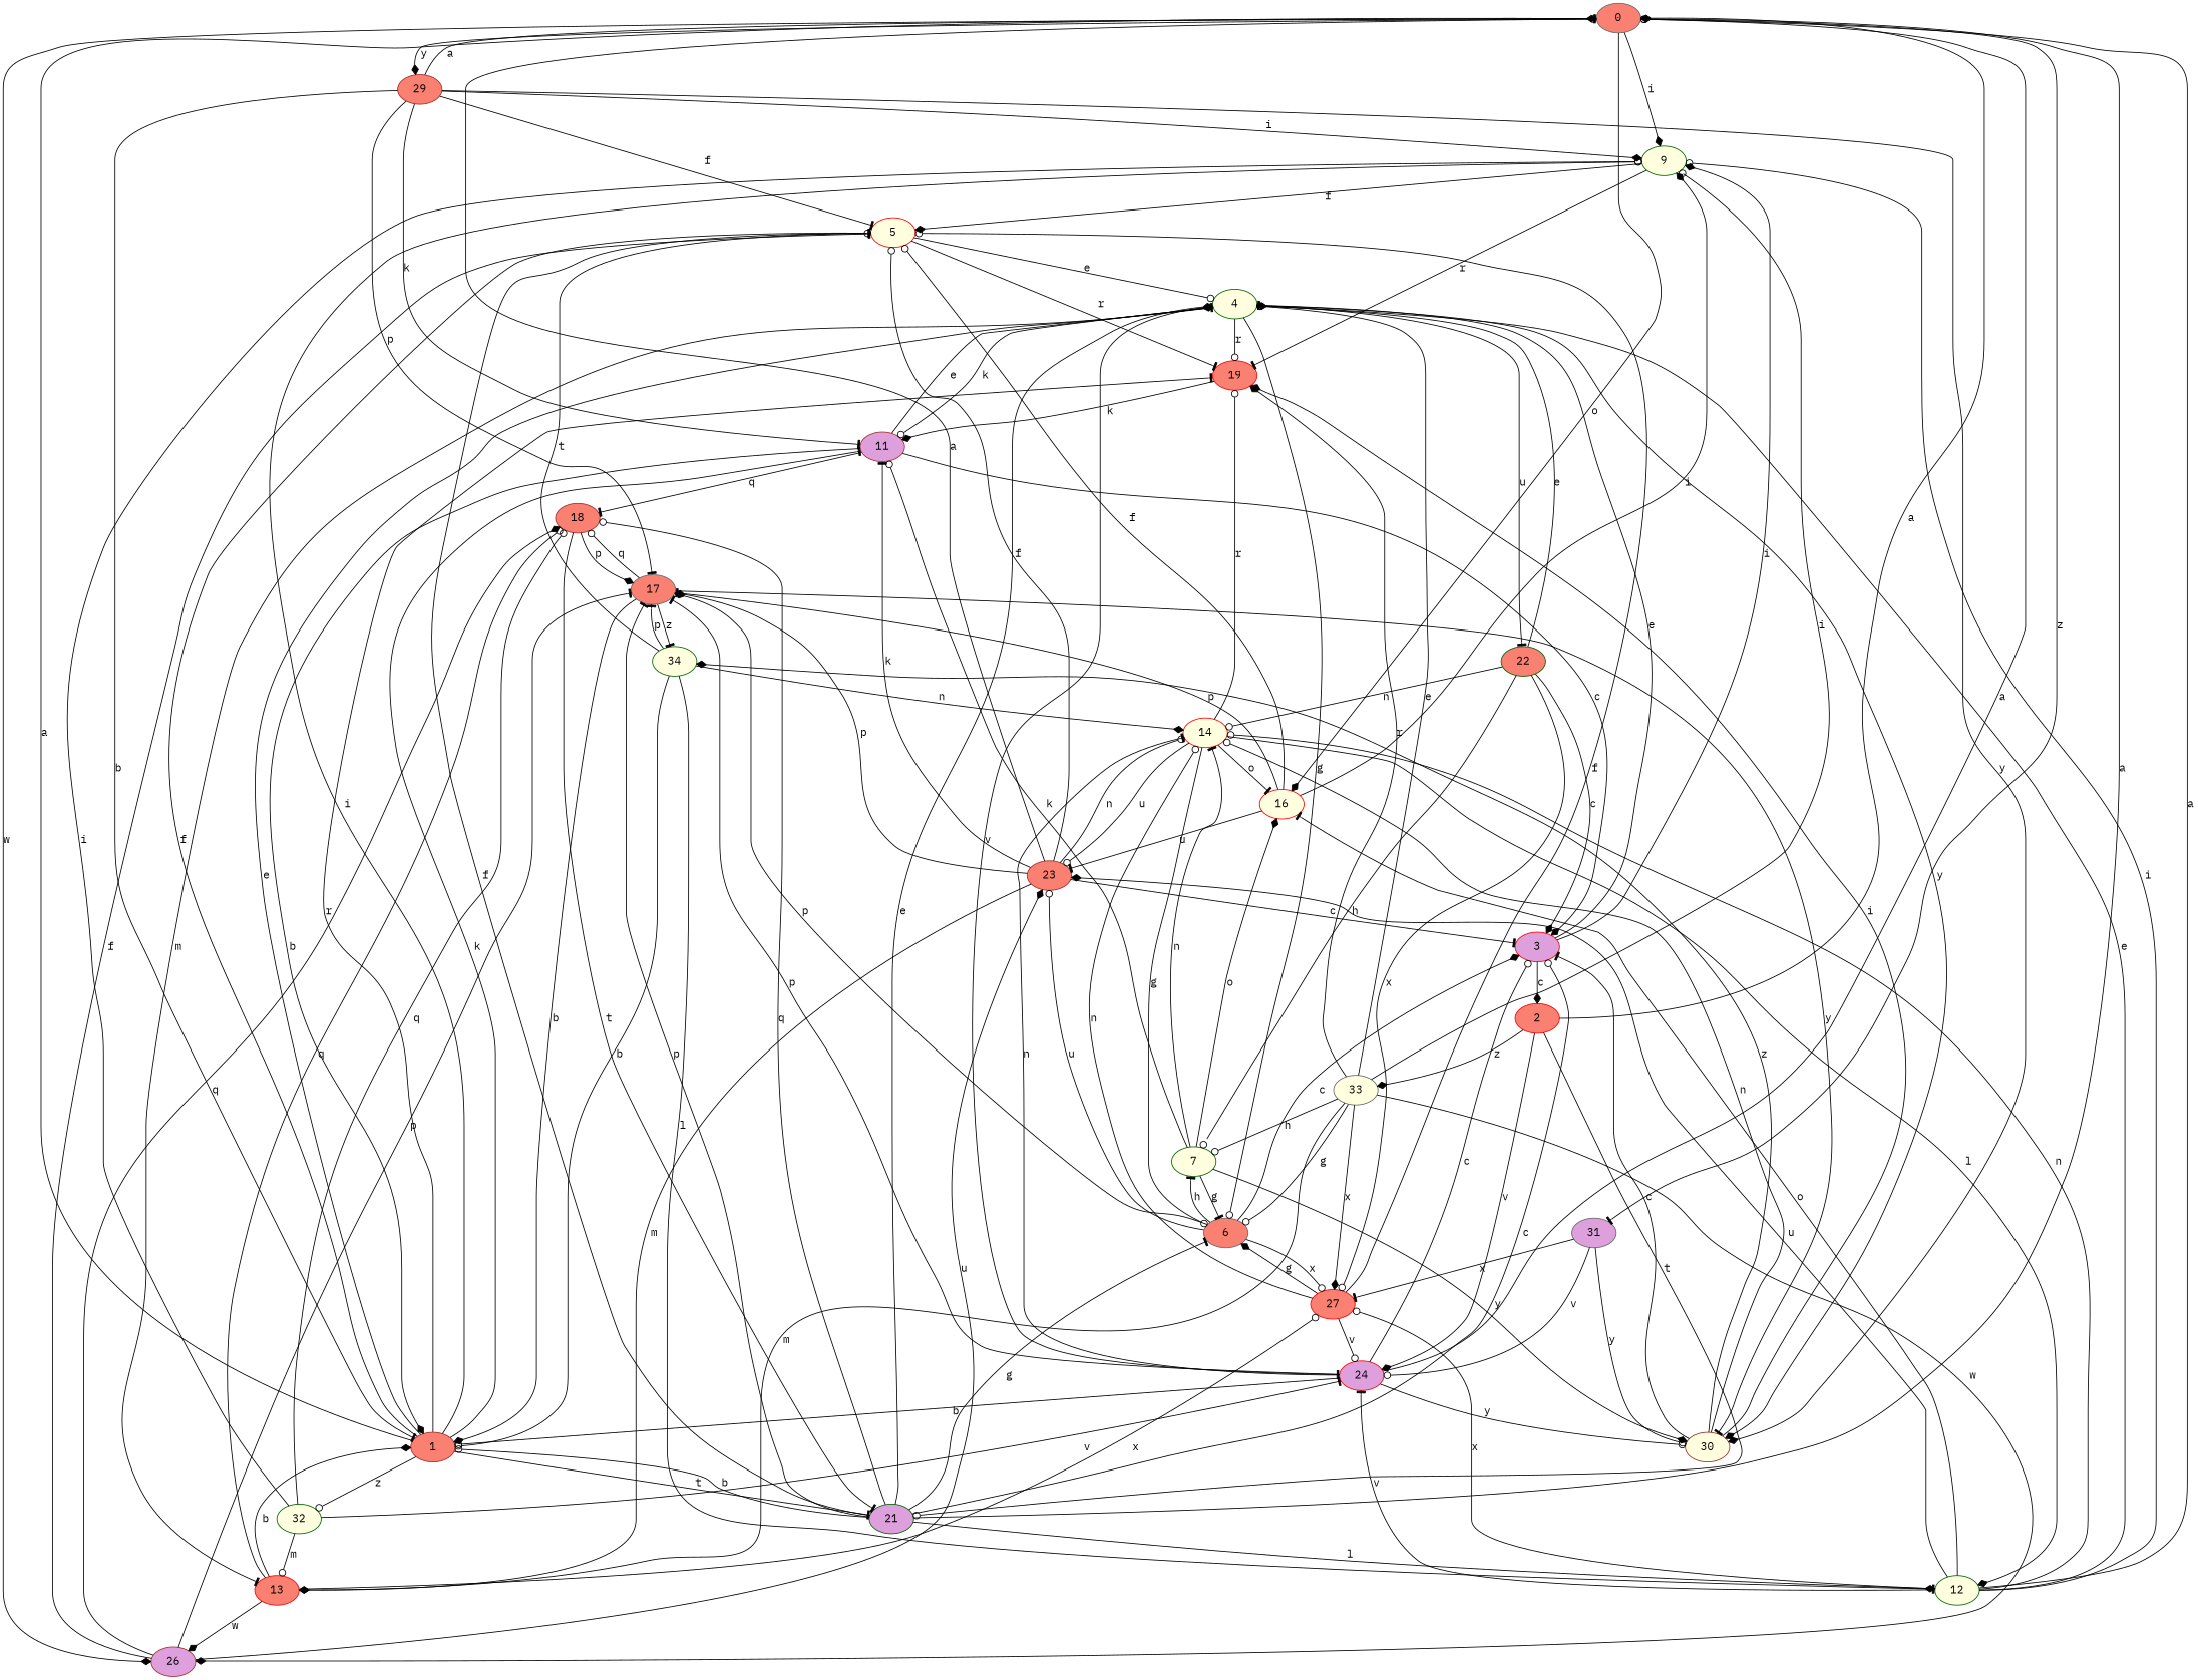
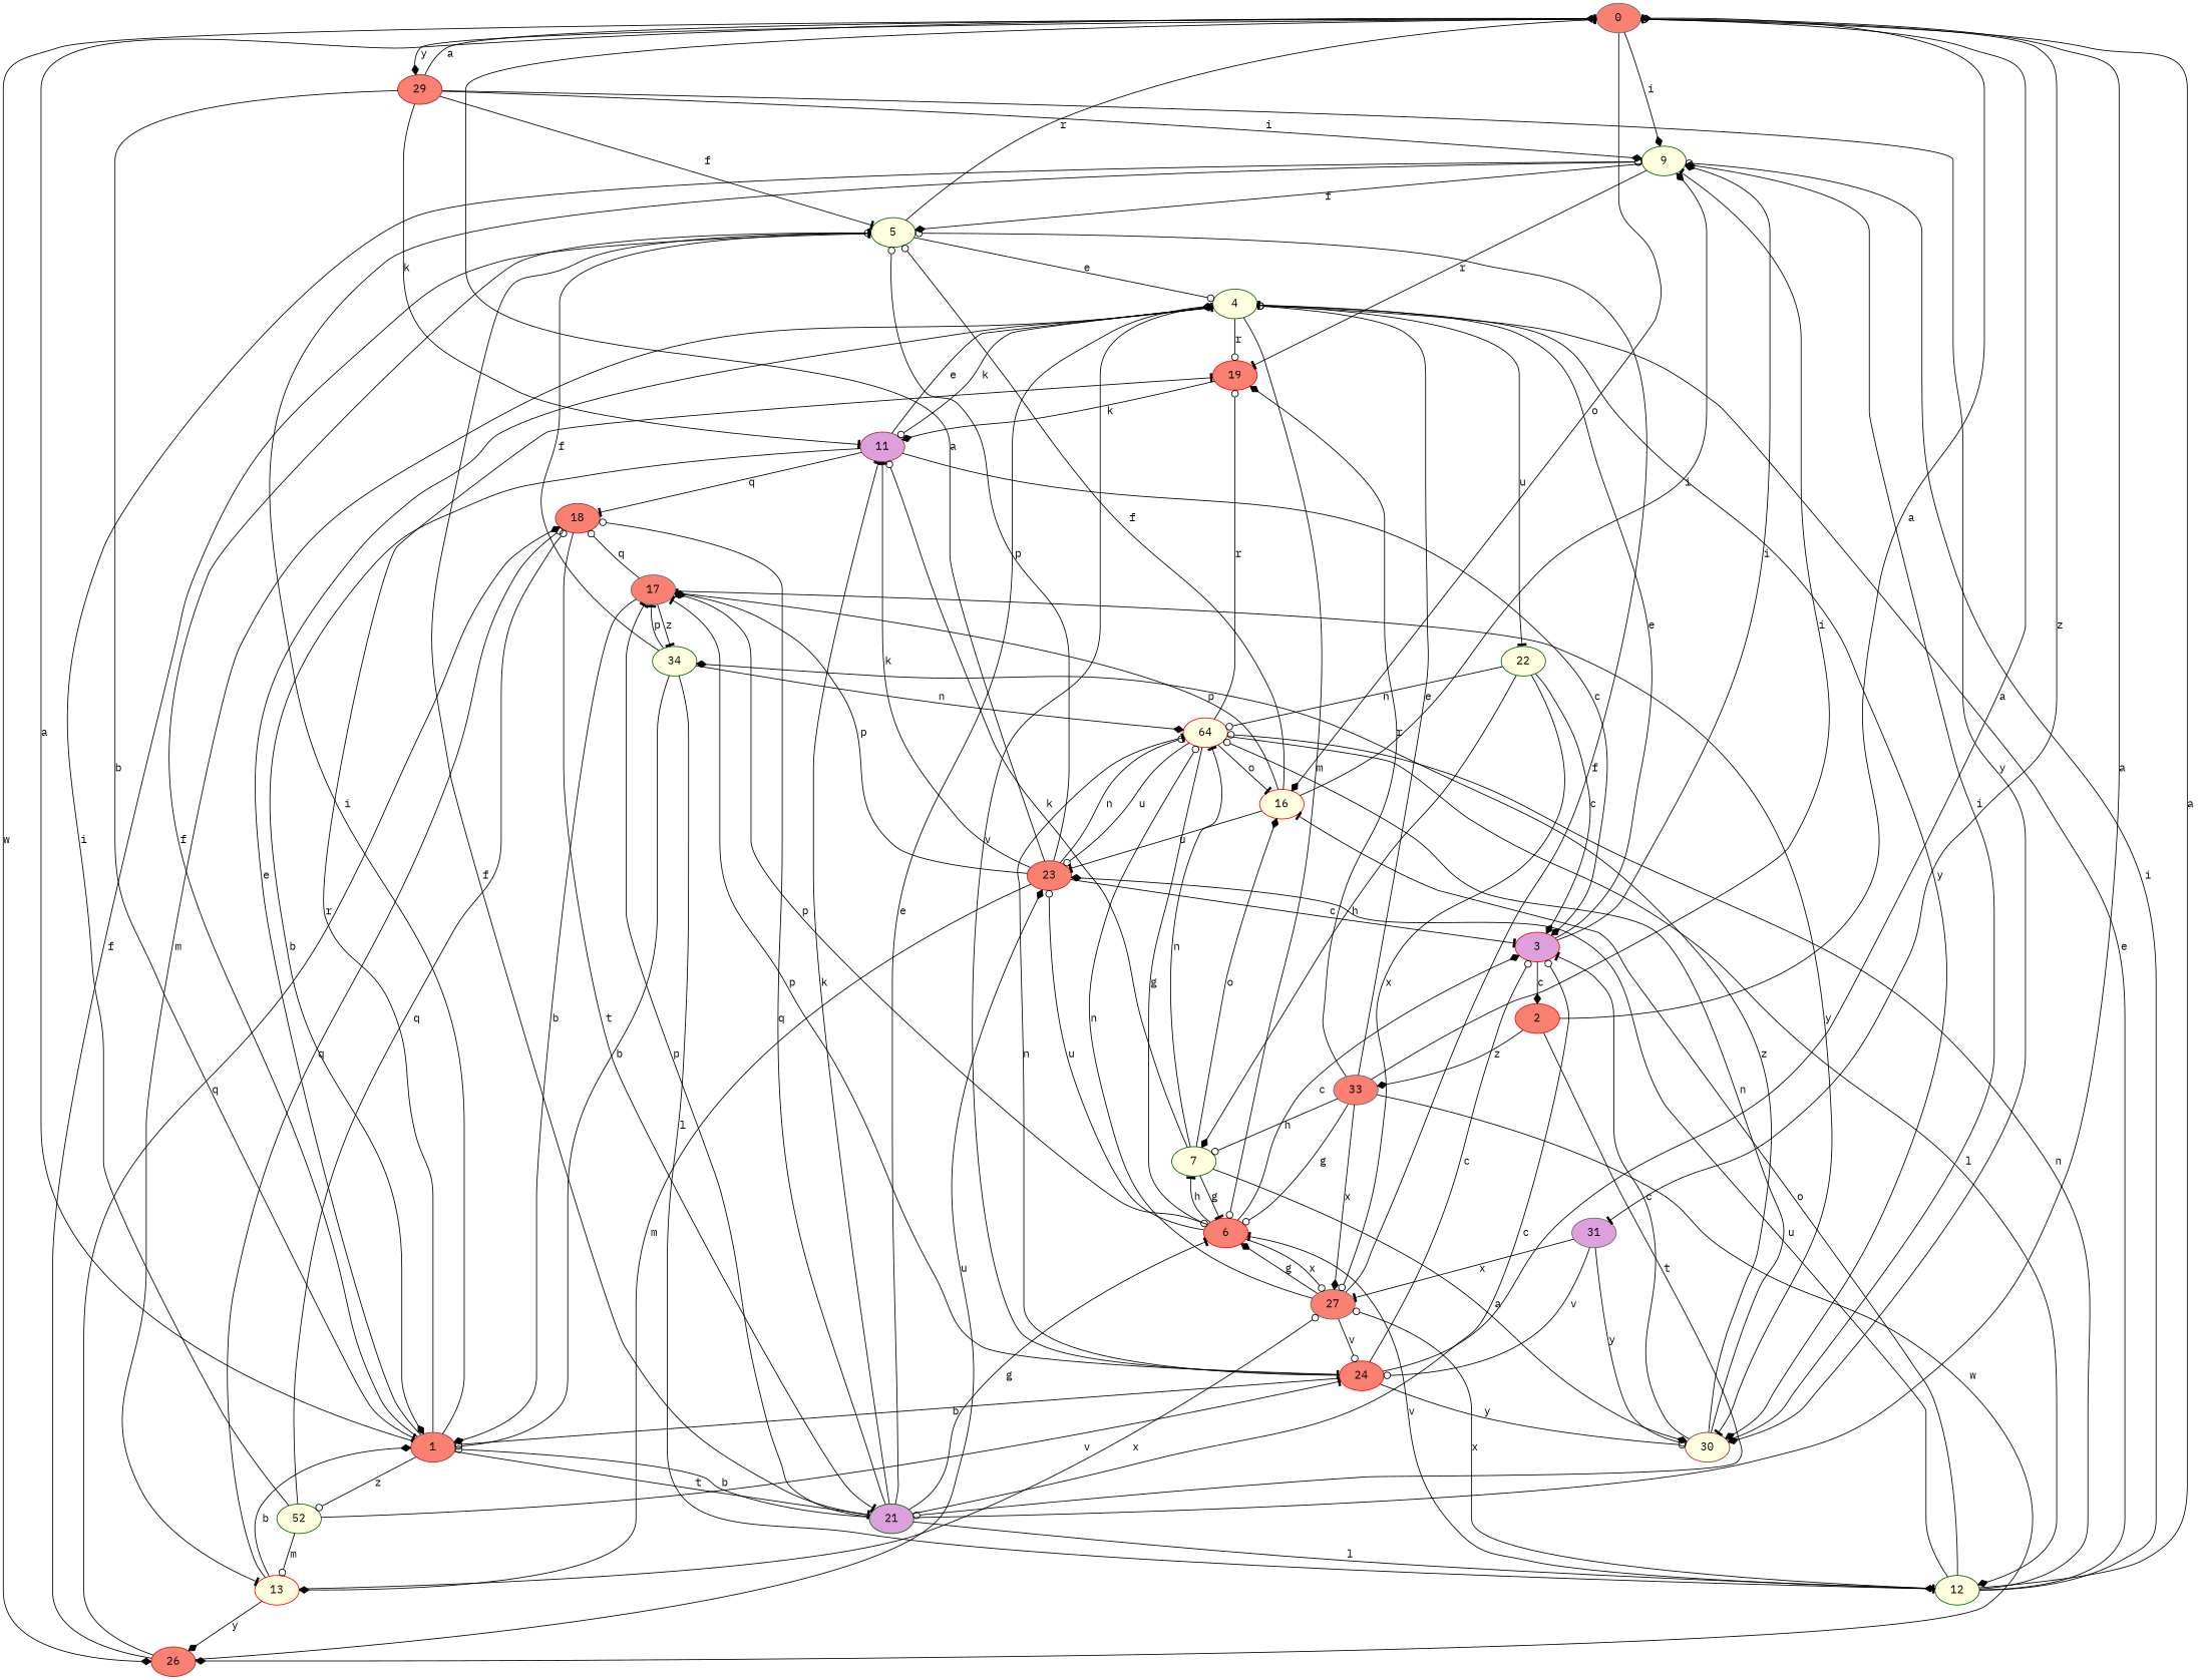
  strict digraph {
    fontname="IBM Plex Mono"
    node [color=red fillcolor=lightyellow fontname="IBM Plex Mono" style=filled]
    edge [arrowhead=odot fontname="IBM Plex Mono"]
    0 [color=gray40 fillcolor=salmon]
    9 [color=darkgreen]
    16
-   26 [color=brown fillcolor=plum]
+   26 [color=brown fillcolor=salmon]
    29 [color=brown fillcolor=salmon]
    31 [color=gray40 fillcolor=plum]
-   5
+   5 [color=darkgreen]
    19 [fillcolor=salmon]
    17 [color=gray40 fillcolor=salmon]
    23 [color=brown fillcolor=salmon]
    18 [color=brown fillcolor=salmon]
    1 [color=brown fillcolor=salmon]
    11 [color=brown fillcolor=plum]
    30 [color=brown]
-   24 [fillcolor=plum]
-   27 [fillcolor=salmon]
+   24 [fillcolor=salmon]
+   27 [color=gray40 fillcolor=salmon]
    4 [color=darkgreen]
    21 [color=darkgreen fillcolor=plum]
-   32 [color=darkgreen]
-   6 [color=gray40 fillcolor=salmon]
-   13 [fillcolor=salmon]
-   22 [color=darkgreen fillcolor=salmon]
+   32 [color=darkgreen label=52]
+   6 [fillcolor=salmon]
+   13
+   22 [color=darkgreen]
    3 [fillcolor=plum]
    12 [color=darkgreen]
    2 [fillcolor=salmon]
-   33 [color=gray40]
-   14
+   33 [color=gray40 fillcolor=salmon]
+   14 [label=64]
    7 [color=darkgreen]
    34 [color=darkgreen]
    0 -> 9 [arrowhead=diamond label=i]
    0 -> 16 [arrowhead=diamond label=o]
    0 -> 26 [arrowhead=diamond label=w]
    0 -> 29 [arrowhead=diamond label=y]
    0 -> 31 [arrowhead=tee label=z]
    9 -> 5 [arrowhead=diamond label=f]
    9 -> 19 [arrowhead=tee label=r]
    16 -> 9 [arrowhead=diamond label=i]
    16 -> 5 [label=f]
    16 -> 17 [arrowhead=tee label=p]
    16 -> 23 [arrowhead=tee label=u]
    26 -> 5 [arrowhead=tee label=f]
-   26 -> 17 [arrowhead=tee label=p]
    26 -> 23 [arrowhead=diamond label=u]
    26 -> 18 [arrowhead=diamond label=q]
    29 -> 0 [arrowhead=tee label=a]
    29 -> 9 [arrowhead=diamond label=i]
    29 -> 5 [arrowhead=tee label=f]
-   29 -> 17 [arrowhead=tee label=p]
    29 -> 1 [arrowhead=tee label=b]
    29 -> 11 [arrowhead=tee label=k]
    29 -> 30 [arrowhead=diamond label=y]
    31 -> 30 [label=y]
    31 -> 24 [label=v]
    31 -> 27 [arrowhead=tee label=x]
-   5 -> 19 [arrowhead=tee label=r]
+   5 -> 0 [arrowhead=tee label=r]
    5 -> 4 [label=e]
    19 -> 11 [arrowhead=diamond label=k]
    17 -> 18 [label=q]
    17 -> 1 [arrowhead=diamond label=b]
    17 -> 30 [arrowhead=tee label=y]
    17 -> 34 [arrowhead=tee label=z]
    23 -> 0 [label=a]
-   23 -> 5 [label=f]
+   23 -> 5 [label=p]
    23 -> 17 [arrowhead=diamond label=p]
    23 -> 11 [arrowhead=tee label=k]
    23 -> 13 [arrowhead=diamond label=m]
    23 -> 3 [arrowhead=tee label=c]
    23 -> 14 [label=n]
-   18 -> 17 [arrowhead=diamond label=p]
    18 -> 21 [arrowhead=tee label=t]
    1 -> 0 [arrowhead=diamond label=a]
    1 -> 9 [label=i]
    1 -> 5 [arrowhead=tee label=f]
    1 -> 19 [arrowhead=tee label=r]
-   1 -> 11 [arrowhead=tee label=k]
+   21 -> 11 [arrowhead=tee label=k]
    1 -> 4 [arrowhead=tee label=e]
    1 -> 21 [arrowhead=tee label=t]
    1 -> 32 [label=z]
    11 -> 18 [arrowhead=tee label=q]
    11 -> 1 [arrowhead=diamond label=b]
    11 -> 4 [arrowhead=diamond label=e]
    11 -> 3 [arrowhead=diamond label=c]
-   30 -> 19 [arrowhead=diamond label=i]
+   30 -> 9 [arrowhead=diamond label=i]
    30 -> 3 [arrowhead=tee label=c]
    30 -> 14 [label=n]
    30 -> 34 [arrowhead=diamond label=z]
    24 -> 0 [label=a]
    24 -> 17 [arrowhead=tee label=p]
    24 -> 1 [label=b]
    24 -> 30 [label=y]
    24 -> 3 [label=c]
    24 -> 14 [arrowhead=tee label=n]
    27 -> 5 [label=f]
    27 -> 24 [label=v]
    27 -> 6 [arrowhead=diamond label=g]
    27 -> 14 [label=n]
    4 -> 19 [label=r]
    4 -> 11 [label=k]
    4 -> 30 [arrowhead=diamond label=y]
    4 -> 24 [arrowhead=tee label=v]
-   4 -> 6 [label=g]
+   4 -> 6 [label=m]
    4 -> 13 [arrowhead=tee label=m]
    4 -> 22 [arrowhead=tee label=u]
-   21 -> 0 [arrowhead=diamond label=a]
+   21 -> 0 [arrowhead=tee label=a]
    21 -> 5 [label=f]
    21 -> 17 [arrowhead=tee label=p]
    21 -> 18 [label=q]
    21 -> 1 [label=b]
    21 -> 4 [arrowhead=diamond label=e]
    21 -> 6 [arrowhead=tee label=g]
    21 -> 3 [label=c]
    21 -> 12 [arrowhead=diamond label=l]
    32 -> 9 [label=i]
    32 -> 18 [label=q]
    32 -> 24 [arrowhead=tee label=v]
    32 -> 13 [label=m]
    6 -> 17 [arrowhead=diamond label=p]
    6 -> 23 [label=u]
    6 -> 27 [label=x]
    6 -> 3 [arrowhead=diamond label=c]
    6 -> 7 [arrowhead=tee label=h]
-   13 -> 26 [arrowhead=diamond label=w]
+   13 -> 26 [arrowhead=diamond label=y]
    13 -> 18 [label=q]
    13 -> 1 [arrowhead=diamond label=b]
    13 -> 27 [label=x]
    22 -> 27 [label=x]
-   22 -> 4 [arrowhead=diamond label=e]
    22 -> 3 [arrowhead=diamond label=c]
    22 -> 14 [label=n]
-   22 -> 7 [label=h]
+   22 -> 7 [arrowhead=diamond label=h]
    3 -> 9 [arrowhead=diamond label=i]
    3 -> 4 [arrowhead=tee label=e]
    3 -> 2 [arrowhead=diamond label=c]
    12 -> 0 [label=a]
    12 -> 9 [label=i]
    12 -> 16 [arrowhead=tee label=o]
    12 -> 23 [arrowhead=diamond label=u]
-   12 -> 24 [arrowhead=tee label=v]
+   12 -> 6 [arrowhead=tee label=v]
    12 -> 27 [label=x]
    12 -> 4 [label=e]
    12 -> 14 [label=n]
    2 -> 0 [arrowhead=diamond label=a]
-   2 -> 24 [arrowhead=diamond label=v]
    2 -> 21 [label=t]
    2 -> 33 [arrowhead=diamond label=z]
-   33 -> 9 [label=i]
+   33 -> 9 [arrowhead=tee label=i]
    33 -> 26 [arrowhead=diamond label=w]
    33 -> 19 [arrowhead=diamond label=r]
    33 -> 27 [arrowhead=diamond label=x]
    33 -> 4 [label=e]
    33 -> 6 [label=g]
-   33 -> 13 [arrowhead=diamond label=m]
    33 -> 7 [label=h]
    14 -> 16 [arrowhead=tee label=o]
    14 -> 19 [label=r]
    14 -> 23 [label=u]
    14 -> 6 [label=g]
    14 -> 12 [arrowhead=diamond label=l]
    7 -> 16 [arrowhead=diamond label=o]
    7 -> 11 [label=k]
-   7 -> 30 [arrowhead=diamond label=y]
+   7 -> 30 [arrowhead=diamond label=a]
    7 -> 6 [arrowhead=tee label=g]
    7 -> 14 [arrowhead=tee label=n]
-   34 -> 5 [arrowhead=tee label=t]
+   34 -> 5 [arrowhead=tee label=f]
    34 -> 17 [arrowhead=tee label=p]
    34 -> 1 [label=b]
    34 -> 12 [arrowhead=tee label=l]
    34 -> 14 [arrowhead=diamond label=n]
  }
